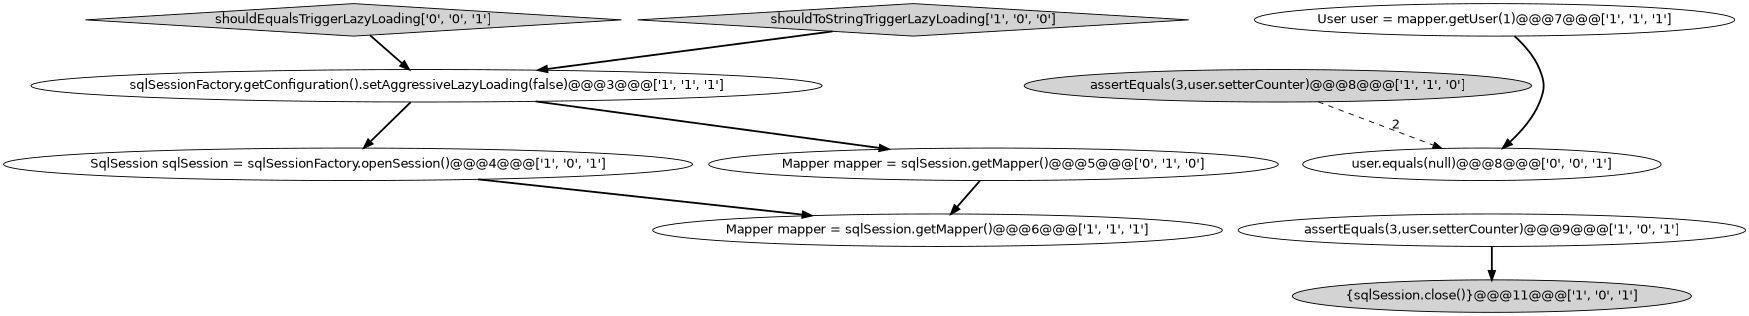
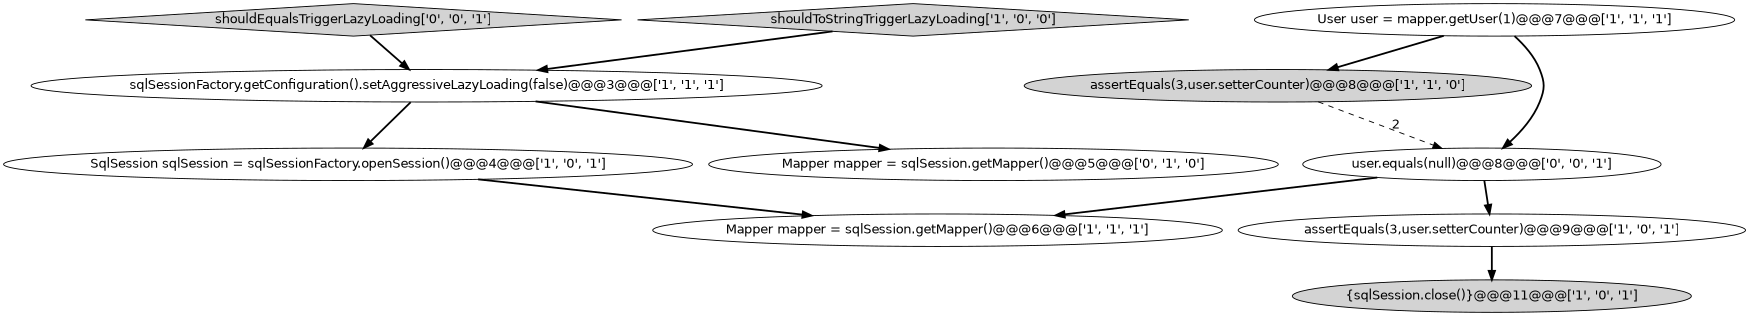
  digraph {
    fontname="DejaVu Sans"
    node [fillcolor=white fontname="DejaVu Sans" shape=ellipse style=filled]
    edge [fontname="DejaVu Sans" style=bold]
    n1 [fillcolor=lightgray label="assertEquals(3,user.setterCounter)@@@8@@@['1', '1', '0']"]
    n2 [label="user.equals(null)@@@8@@@['0', '0', '1']"]
    n3 [label="assertEquals(3,user.setterCounter)@@@9@@@['1', '0', '1']"]
    n4 [fillcolor=lightgray label="{sqlSession.close()}@@@11@@@['1', '0', '1']"]
    n5 [fillcolor=lightgray label="shouldEqualsTriggerLazyLoading['0', '0', '1']" shape=diamond]
    n6 [label="sqlSessionFactory.getConfiguration().setAggressiveLazyLoading(false)@@@3@@@['1', '1', '1']"]
    n7 [label="SqlSession sqlSession = sqlSessionFactory.openSession()@@@4@@@['1', '0', '1']"]
    n8 [label="Mapper mapper = sqlSession.getMapper()@@@5@@@['0', '1', '0']"]
    n9 [fillcolor=lightgray label="shouldToStringTriggerLazyLoading['1', '0', '0']" shape=diamond]
    n10 [label="Mapper mapper = sqlSession.getMapper()@@@6@@@['1', '1', '1']"]
    n11 [label="User user = mapper.getUser(1)@@@7@@@['1', '1', '1']"]
    n1 -> n2 [label=2 style=dashed]
+   n2 -> n3
    n3 -> n4
    n5 -> n6
    n6 -> n7
    n6 -> n8
    n7 -> n10
-   n8 -> n10
+   n2 -> n10
    n9 -> n6
+   n11 -> n1
    n11 -> n2
  }
